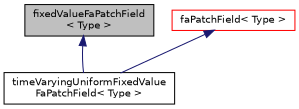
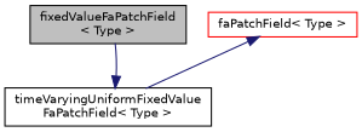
  digraph {
    node [color=black fontname=Helvetica fontsize=10 shape=record]
    edge [color=midnightblue dir=back fontname=Helvetica fontsize=10 labelfontname=Helvetica labelfontsize=10 style=solid]
    n1 [fillcolor=grey75 fontcolor=black height=0.2 label="fixedValueFaPatchField\l\< Type \>" style=filled width=0.4]
    n2 [height=0.2 label="timeVaryingUniformFixedValue\lFaPatchField\< Type \>" width=0.4]
    n3 [color=red height=0.2 label="faPatchField\< Type \>" width=0.4]
-   n1 -> n2
+   n2 -> n1
    n3 -> n2
  }
